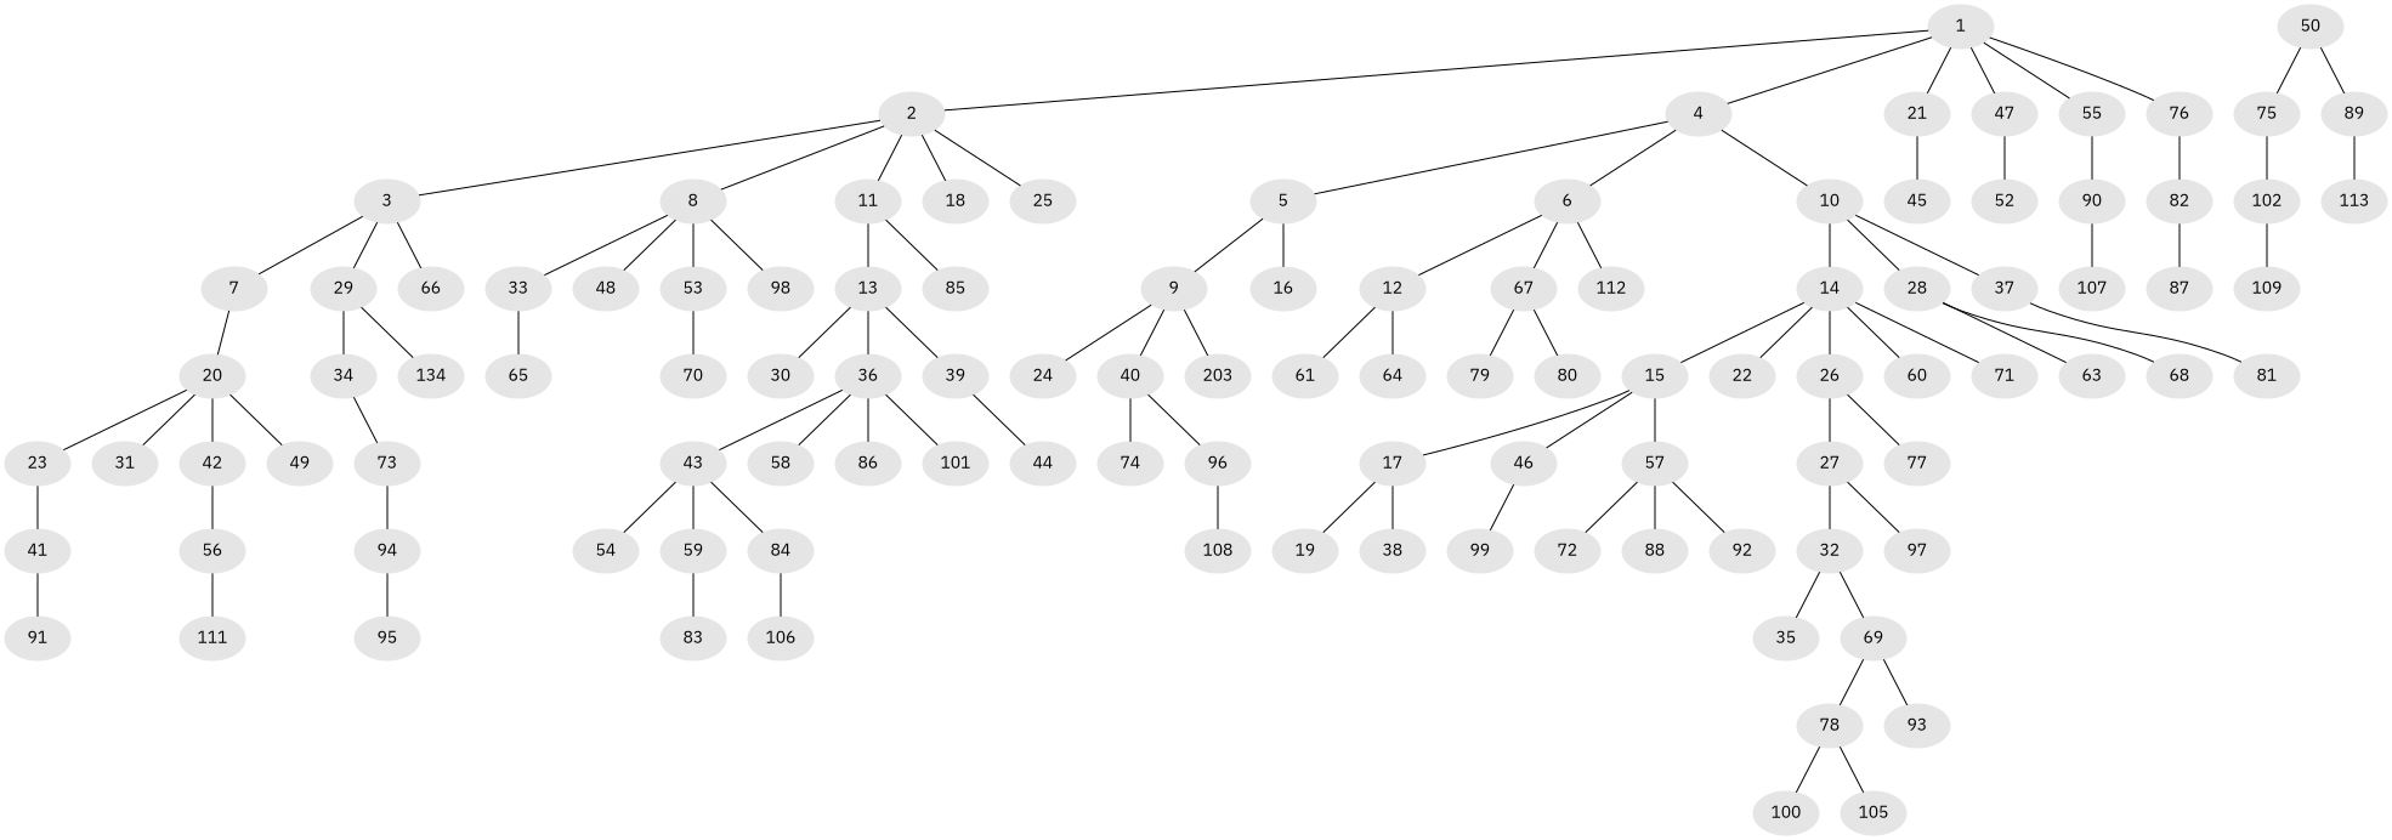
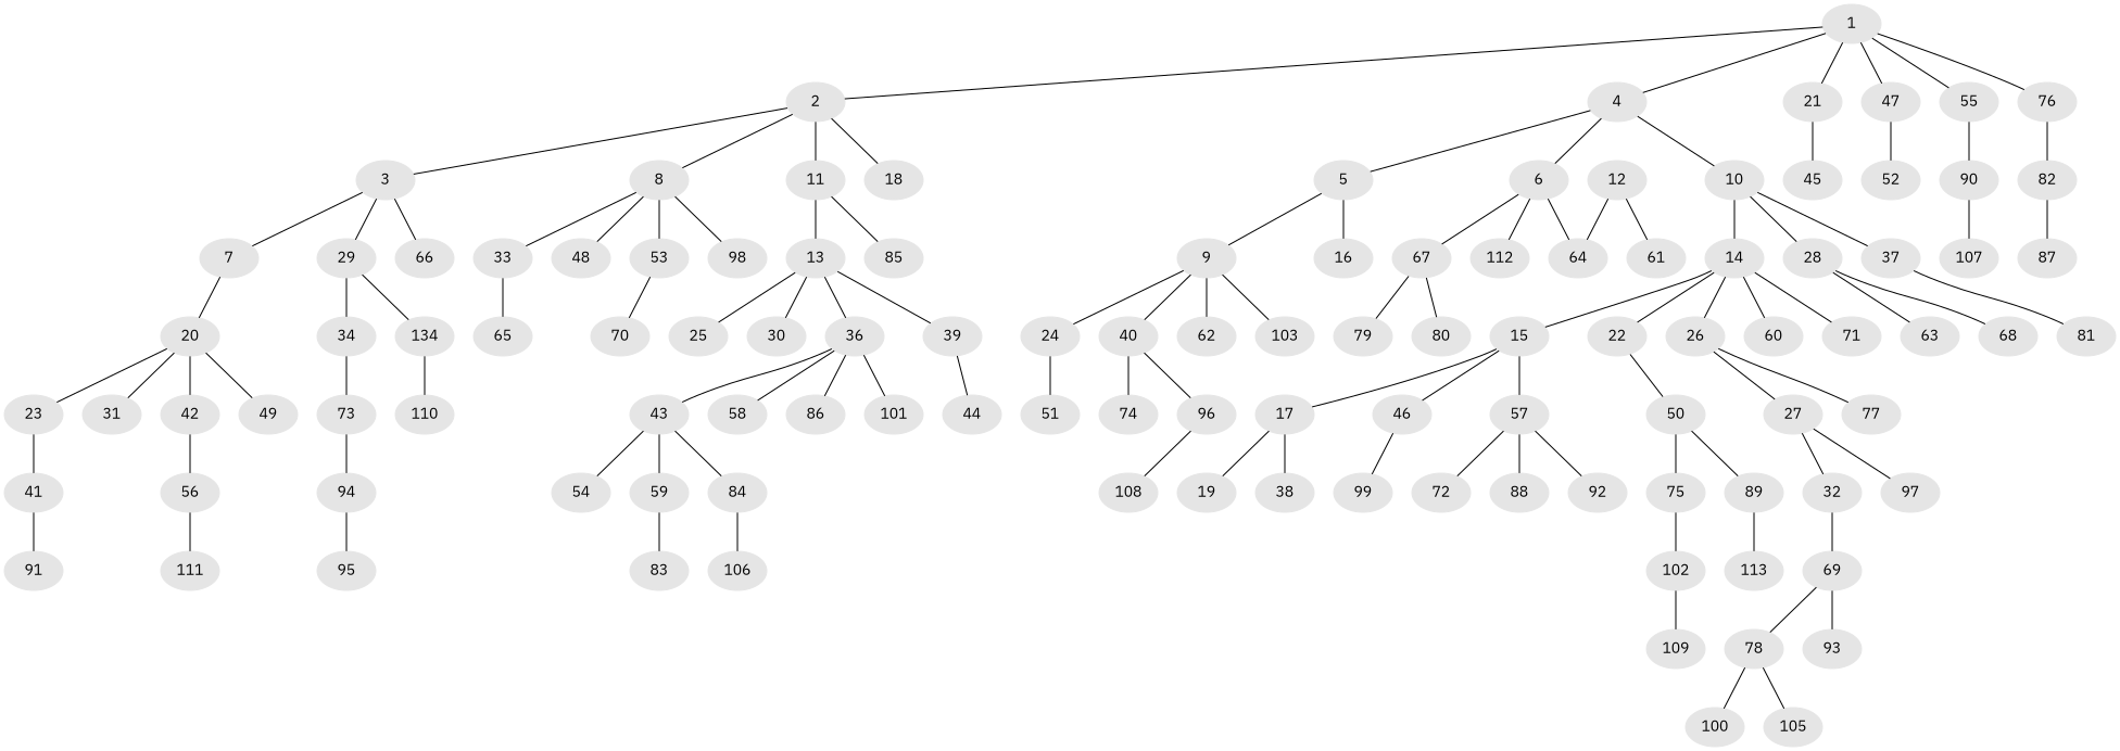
  graph {
    fontname="IBM Plex Sans"
    node [color=gray90 fontname="IBM Plex Sans" style=filled]
    edge [fontname="IBM Plex Sans"]
    1
    2
    4
    21
    47
    55
    76
    3
    8
    11
    18
    25
    5
    6
    10
    45
    52
    90
    82
    7
    29
    66
    33
    48
    53
    98
    13
    85
    20
    34
    n31 [label=134]
    9
    16
    12
    67
    112
    14
    28
    37
    24
    40
-   103 [label=203]
+   62
+   103
    61
    64
    79
    80
    23
    31
    42
    49
    65
    70
+   51
    74
    96
    15
    22
    26
    60
    71
    63
    68
    81
    30
    36
    39
    43
    58
    86
    101
    44
    17
    46
    57
    50
    27
    77
    19
    38
    99
    72
    88
    92
    41
    56
    75
    89
    91
    32
    97
-   35
    69
    73
+   110
    78
    93
    94
    54
    59
    84
    108
    111
    83
    106
    102
    113
    107
    100
    105
    95
    109
    87
    1 -- 2
    1 -- 4
    1 -- 21
    1 -- 47
    1 -- 55
    1 -- 76
    2 -- 3
    2 -- 8
    2 -- 11
    2 -- 18
-   2 -- 25
+   13 -- 25
    4 -- 5
    4 -- 6
    4 -- 10
    21 -- 45
    47 -- 52
    55 -- 90
    76 -- 82
    3 -- 7
    3 -- 29
    3 -- 66
    8 -- 33
    8 -- 48
    8 -- 53
    8 -- 98
    11 -- 13
    11 -- 85
    5 -- 9
    5 -- 16
-   6 -- 12
+   6 -- 64
    6 -- 67
    6 -- 112
    10 -- 14
    10 -- 28
    10 -- 37
    90 -- 107
    82 -- 87
    7 -- 20
    29 -- 34
    29 -- n31
    33 -- 65
    53 -- 70
    13 -- 30
    13 -- 36
    13 -- 39
    20 -- 23
    20 -- 31
    20 -- 42
    20 -- 49
    34 -- 73
+   n31 -- 110
    9 -- 24
    9 -- 40
+   9 -- 62
    9 -- 103
    12 -- 61
    12 -- 64
    67 -- 79
    67 -- 80
    14 -- 15
    14 -- 22
    14 -- 26
    14 -- 60
    14 -- 71
    28 -- 63
    28 -- 68
    37 -- 81
+   24 -- 51
    40 -- 74
    40 -- 96
    23 -- 41
    42 -- 56
    96 -- 108
    15 -- 17
    15 -- 46
    15 -- 57
+   22 -- 50
    26 -- 27
    26 -- 77
    36 -- 43
    36 -- 58
    36 -- 86
    36 -- 101
    39 -- 44
    43 -- 54
    43 -- 59
    43 -- 84
    17 -- 19
    17 -- 38
    46 -- 99
    57 -- 72
    57 -- 88
    57 -- 92
    50 -- 75
    50 -- 89
    27 -- 32
    27 -- 97
    41 -- 91
    56 -- 111
    75 -- 102
    89 -- 113
-   32 -- 35
    32 -- 69
    69 -- 78
    69 -- 93
    73 -- 94
    78 -- 100
    78 -- 105
    94 -- 95
    59 -- 83
    84 -- 106
    102 -- 109
  }
